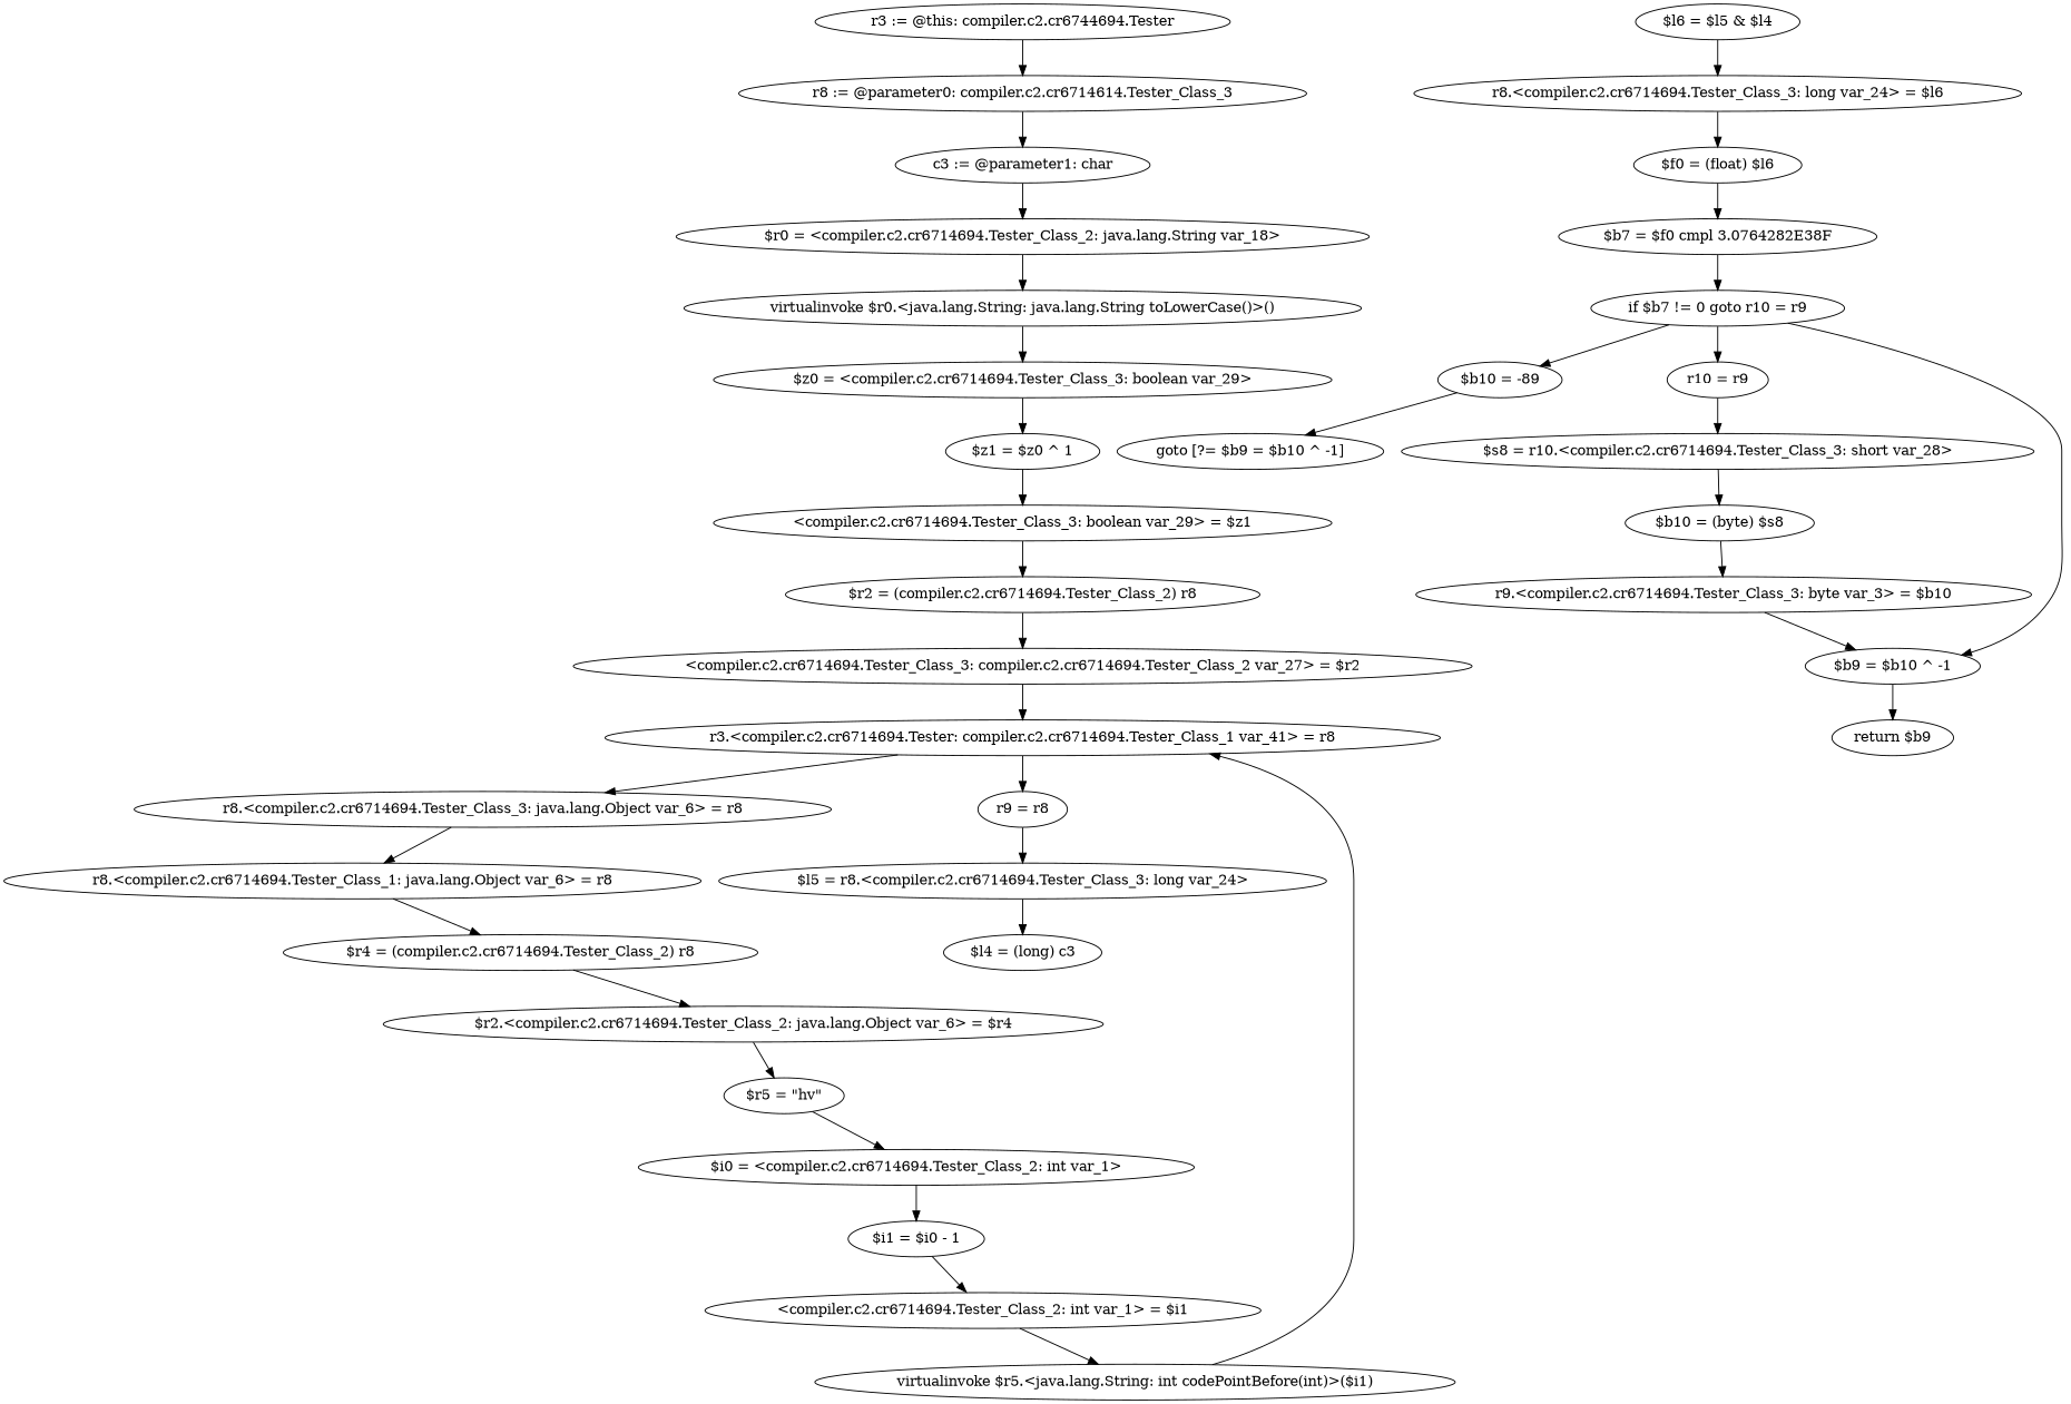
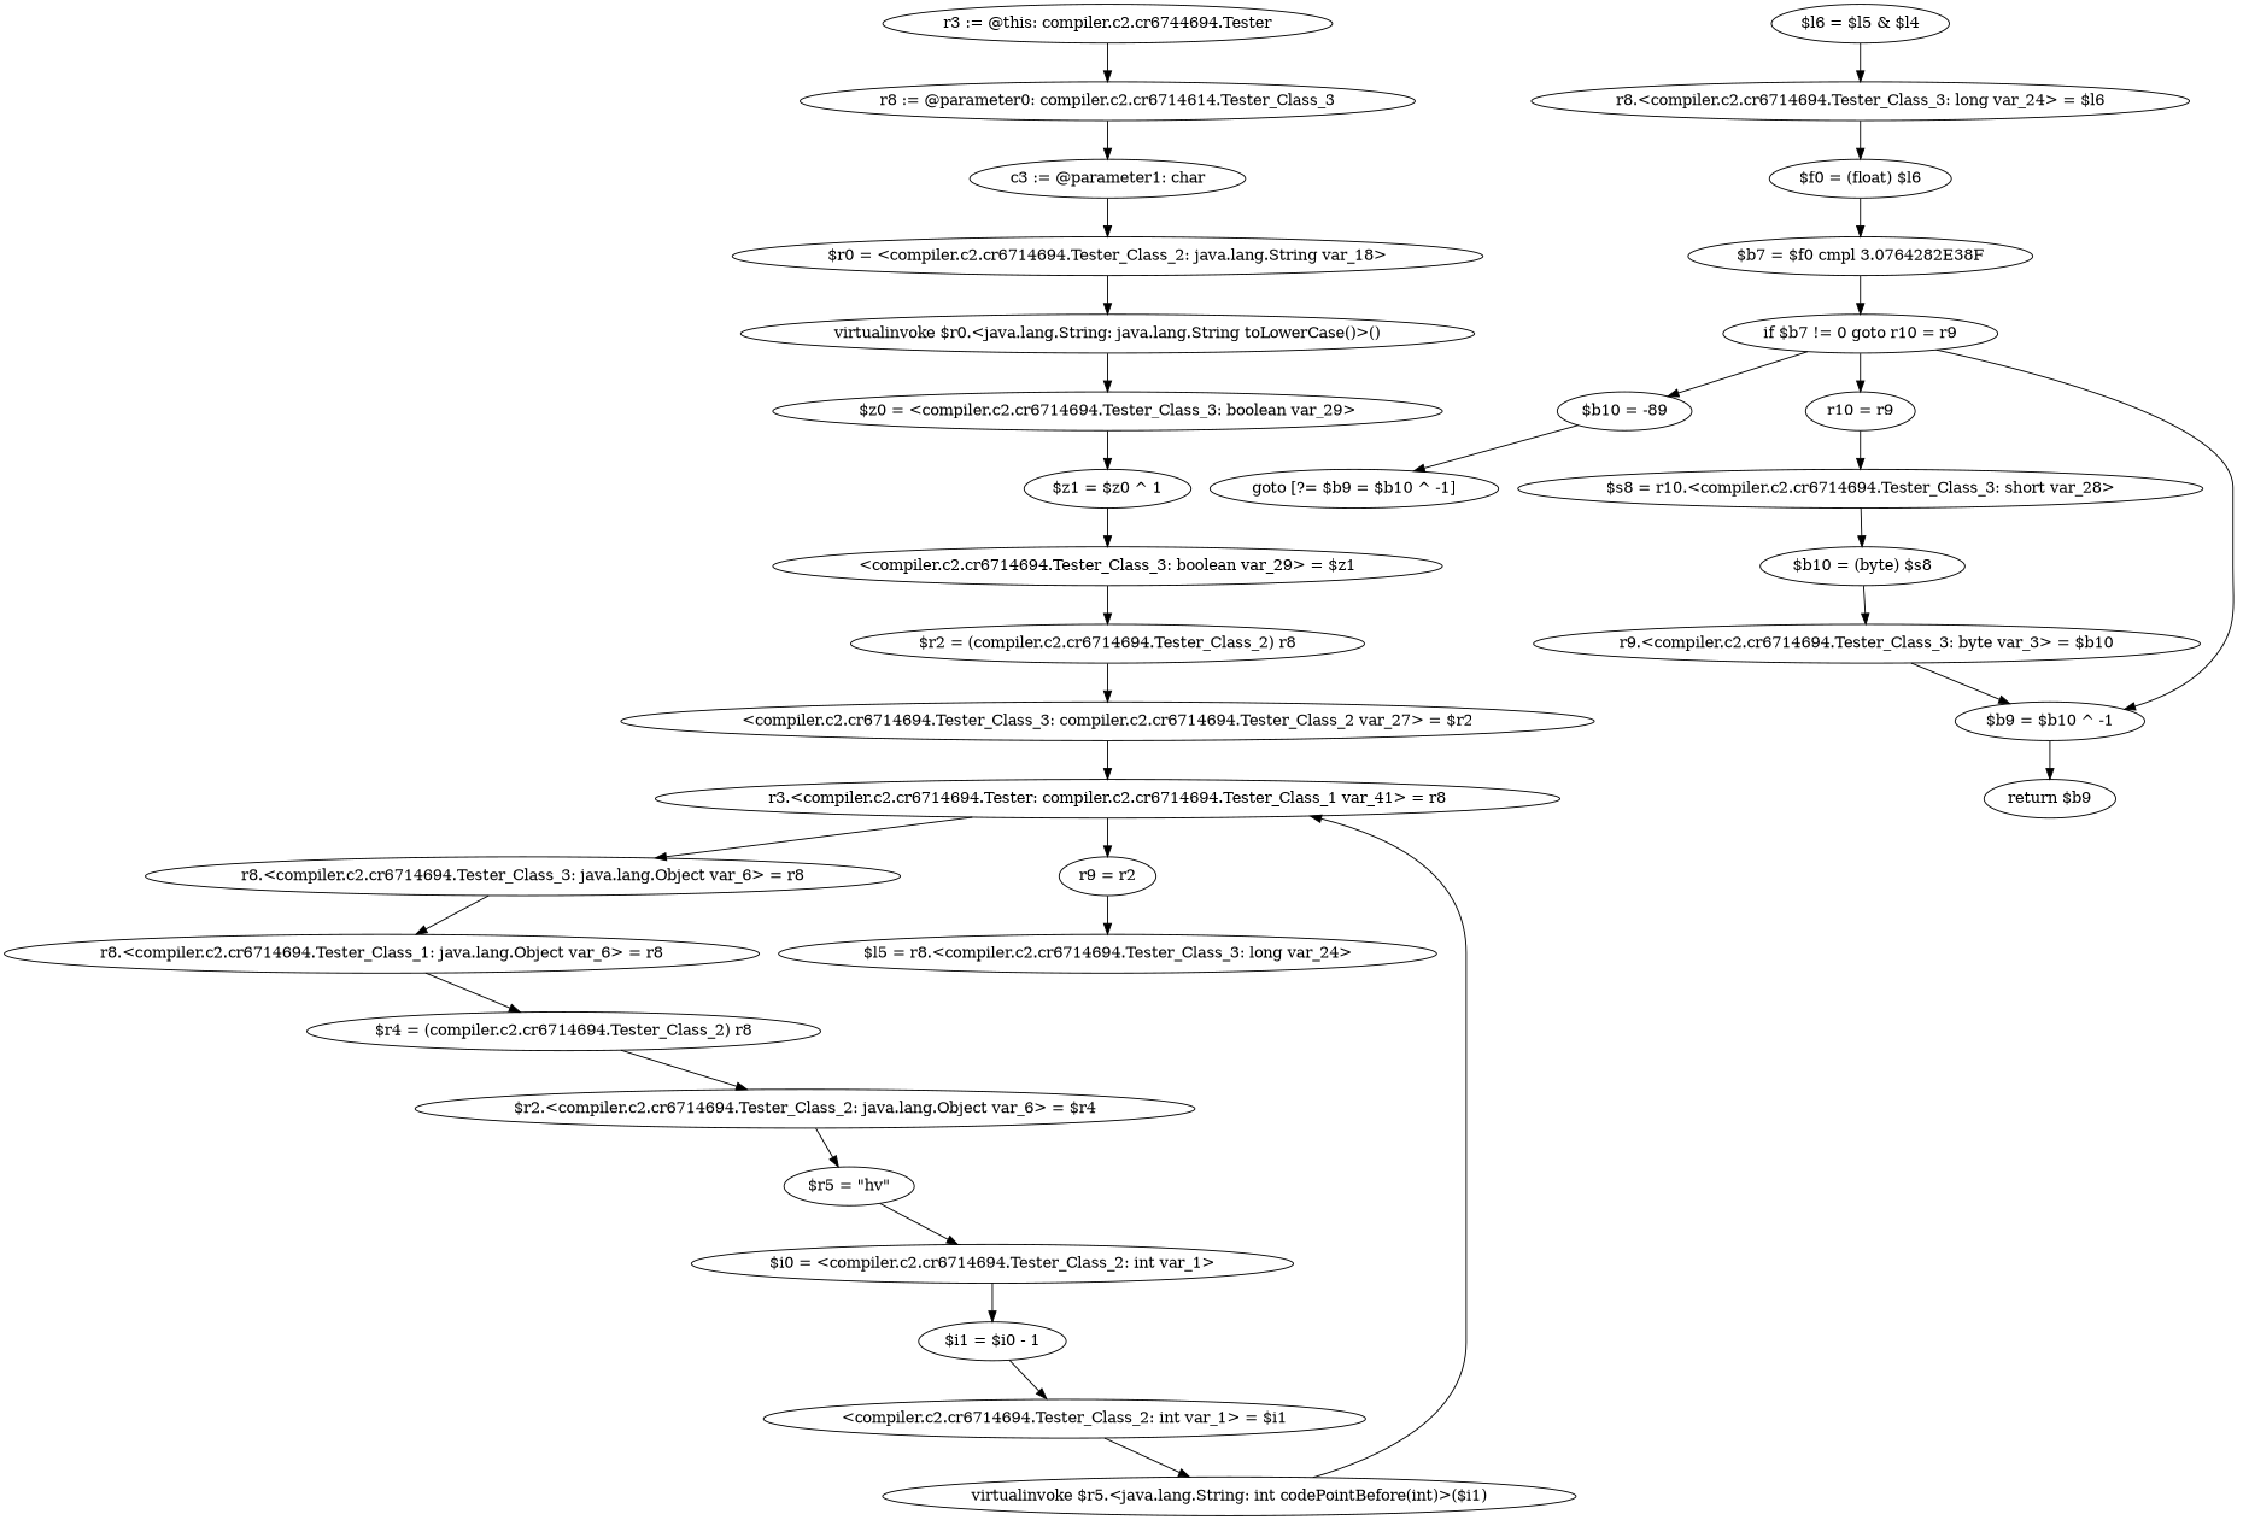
  digraph {
    n1 [label="r3 := @this: compiler.c2.cr6744694.Tester"]
    n2 [label="r8 := @parameter0: compiler.c2.cr6714614.Tester_Class_3"]
    "c3 := @parameter1: char"
    "$r0 = <compiler.c2.cr6714694.Tester_Class_2: java.lang.String var_18>"
    "virtualinvoke $r0.<java.lang.String: java.lang.String toLowerCase()>()"
    "$z0 = <compiler.c2.cr6714694.Tester_Class_3: boolean var_29>"
    "$z1 = $z0 ^ 1"
    "<compiler.c2.cr6714694.Tester_Class_3: boolean var_29> = $z1"
    "$r2 = (compiler.c2.cr6714694.Tester_Class_2) r8"
    "<compiler.c2.cr6714694.Tester_Class_3: compiler.c2.cr6714694.Tester_Class_2 var_27> = $r2"
    "r3.<compiler.c2.cr6714694.Tester: compiler.c2.cr6714694.Tester_Class_1 var_41> = r8"
    "r8.<compiler.c2.cr6714694.Tester_Class_3: java.lang.Object var_6> = r8"
-   "r9 = r8"
+   "r9 = r8" [label="r9 = r2"]
    "r8.<compiler.c2.cr6714694.Tester_Class_1: java.lang.Object var_6> = r8"
    "$l5 = r8.<compiler.c2.cr6714694.Tester_Class_3: long var_24>"
    "$r4 = (compiler.c2.cr6714694.Tester_Class_2) r8"
    "$r2.<compiler.c2.cr6714694.Tester_Class_2: java.lang.Object var_6> = $r4"
    "$r5 = \"hv\""
    "$i0 = <compiler.c2.cr6714694.Tester_Class_2: int var_1>"
    "$i1 = $i0 - 1"
    "<compiler.c2.cr6714694.Tester_Class_2: int var_1> = $i1"
    "virtualinvoke $r5.<java.lang.String: int codePointBefore(int)>($i1)"
-   "$l4 = (long) c3"
    "$l6 = $l5 & $l4"
    "r8.<compiler.c2.cr6714694.Tester_Class_3: long var_24> = $l6"
    "$f0 = (float) $l6"
    "$b7 = $f0 cmpl 3.0764282E38F"
    "if $b7 != 0 goto r10 = r9"
    "$b10 = -89"
    "r10 = r9"
    "$b9 = $b10 ^ -1"
    "goto [?= $b9 = $b10 ^ -1]"
    "$s8 = r10.<compiler.c2.cr6714694.Tester_Class_3: short var_28>"
    "return $b9"
    "$b10 = (byte) $s8"
    "r9.<compiler.c2.cr6714694.Tester_Class_3: byte var_3> = $b10"
    n1 -> n2
    n2 -> "c3 := @parameter1: char"
    "c3 := @parameter1: char" -> "$r0 = <compiler.c2.cr6714694.Tester_Class_2: java.lang.String var_18>"
    "$r0 = <compiler.c2.cr6714694.Tester_Class_2: java.lang.String var_18>" -> "virtualinvoke $r0.<java.lang.String: java.lang.String toLowerCase()>()"
    "virtualinvoke $r0.<java.lang.String: java.lang.String toLowerCase()>()" -> "$z0 = <compiler.c2.cr6714694.Tester_Class_3: boolean var_29>"
    "$z0 = <compiler.c2.cr6714694.Tester_Class_3: boolean var_29>" -> "$z1 = $z0 ^ 1"
    "$z1 = $z0 ^ 1" -> "<compiler.c2.cr6714694.Tester_Class_3: boolean var_29> = $z1"
    "<compiler.c2.cr6714694.Tester_Class_3: boolean var_29> = $z1" -> "$r2 = (compiler.c2.cr6714694.Tester_Class_2) r8"
    "$r2 = (compiler.c2.cr6714694.Tester_Class_2) r8" -> "<compiler.c2.cr6714694.Tester_Class_3: compiler.c2.cr6714694.Tester_Class_2 var_27> = $r2"
    "<compiler.c2.cr6714694.Tester_Class_3: compiler.c2.cr6714694.Tester_Class_2 var_27> = $r2" -> "r3.<compiler.c2.cr6714694.Tester: compiler.c2.cr6714694.Tester_Class_1 var_41> = r8"
    "r3.<compiler.c2.cr6714694.Tester: compiler.c2.cr6714694.Tester_Class_1 var_41> = r8" -> "r8.<compiler.c2.cr6714694.Tester_Class_3: java.lang.Object var_6> = r8"
    "r3.<compiler.c2.cr6714694.Tester: compiler.c2.cr6714694.Tester_Class_1 var_41> = r8" -> "r9 = r8"
    "r8.<compiler.c2.cr6714694.Tester_Class_3: java.lang.Object var_6> = r8" -> "r8.<compiler.c2.cr6714694.Tester_Class_1: java.lang.Object var_6> = r8"
    "r9 = r8" -> "$l5 = r8.<compiler.c2.cr6714694.Tester_Class_3: long var_24>"
    "r8.<compiler.c2.cr6714694.Tester_Class_1: java.lang.Object var_6> = r8" -> "$r4 = (compiler.c2.cr6714694.Tester_Class_2) r8"
-   "$l5 = r8.<compiler.c2.cr6714694.Tester_Class_3: long var_24>" -> "$l4 = (long) c3"
    "$r4 = (compiler.c2.cr6714694.Tester_Class_2) r8" -> "$r2.<compiler.c2.cr6714694.Tester_Class_2: java.lang.Object var_6> = $r4"
    "$r2.<compiler.c2.cr6714694.Tester_Class_2: java.lang.Object var_6> = $r4" -> "$r5 = \"hv\""
    "$r5 = \"hv\"" -> "$i0 = <compiler.c2.cr6714694.Tester_Class_2: int var_1>"
    "$i0 = <compiler.c2.cr6714694.Tester_Class_2: int var_1>" -> "$i1 = $i0 - 1"
    "$i1 = $i0 - 1" -> "<compiler.c2.cr6714694.Tester_Class_2: int var_1> = $i1"
    "<compiler.c2.cr6714694.Tester_Class_2: int var_1> = $i1" -> "virtualinvoke $r5.<java.lang.String: int codePointBefore(int)>($i1)"
    "virtualinvoke $r5.<java.lang.String: int codePointBefore(int)>($i1)" -> "r3.<compiler.c2.cr6714694.Tester: compiler.c2.cr6714694.Tester_Class_1 var_41> = r8"
    "$l6 = $l5 & $l4" -> "r8.<compiler.c2.cr6714694.Tester_Class_3: long var_24> = $l6"
    "r8.<compiler.c2.cr6714694.Tester_Class_3: long var_24> = $l6" -> "$f0 = (float) $l6"
    "$f0 = (float) $l6" -> "$b7 = $f0 cmpl 3.0764282E38F"
    "$b7 = $f0 cmpl 3.0764282E38F" -> "if $b7 != 0 goto r10 = r9"
    "if $b7 != 0 goto r10 = r9" -> "$b10 = -89"
    "if $b7 != 0 goto r10 = r9" -> "r10 = r9"
    "if $b7 != 0 goto r10 = r9" -> "$b9 = $b10 ^ -1"
    "$b10 = -89" -> "goto [?= $b9 = $b10 ^ -1]"
    "r10 = r9" -> "$s8 = r10.<compiler.c2.cr6714694.Tester_Class_3: short var_28>"
    "$b9 = $b10 ^ -1" -> "return $b9"
    "$s8 = r10.<compiler.c2.cr6714694.Tester_Class_3: short var_28>" -> "$b10 = (byte) $s8"
    "$b10 = (byte) $s8" -> "r9.<compiler.c2.cr6714694.Tester_Class_3: byte var_3> = $b10"
    "r9.<compiler.c2.cr6714694.Tester_Class_3: byte var_3> = $b10" -> "$b9 = $b10 ^ -1"
  }
